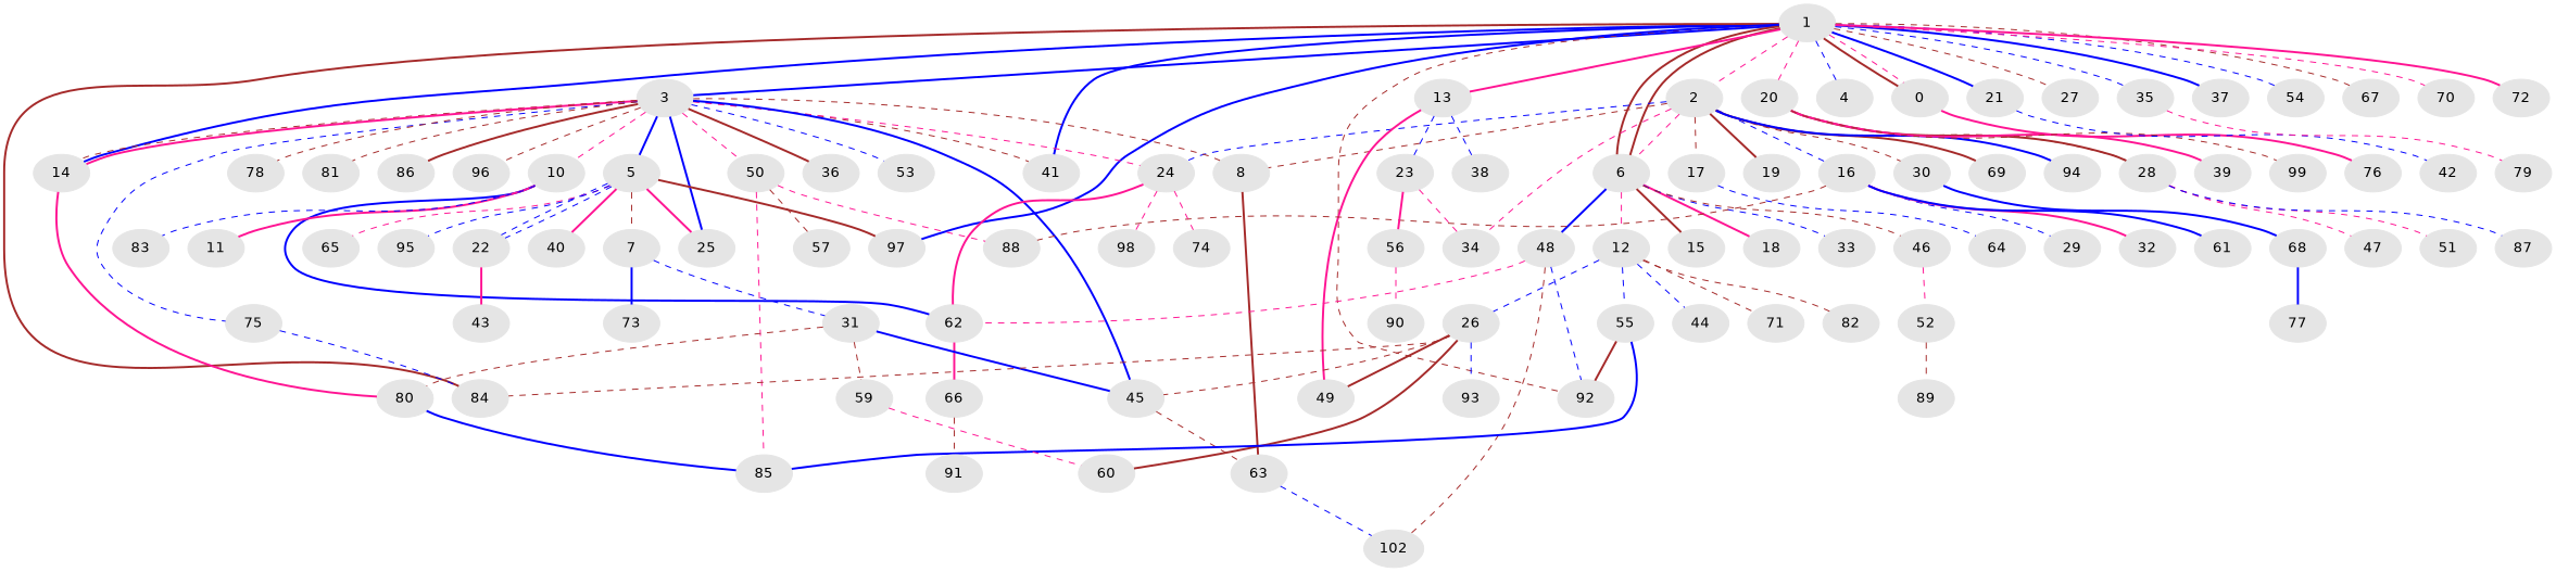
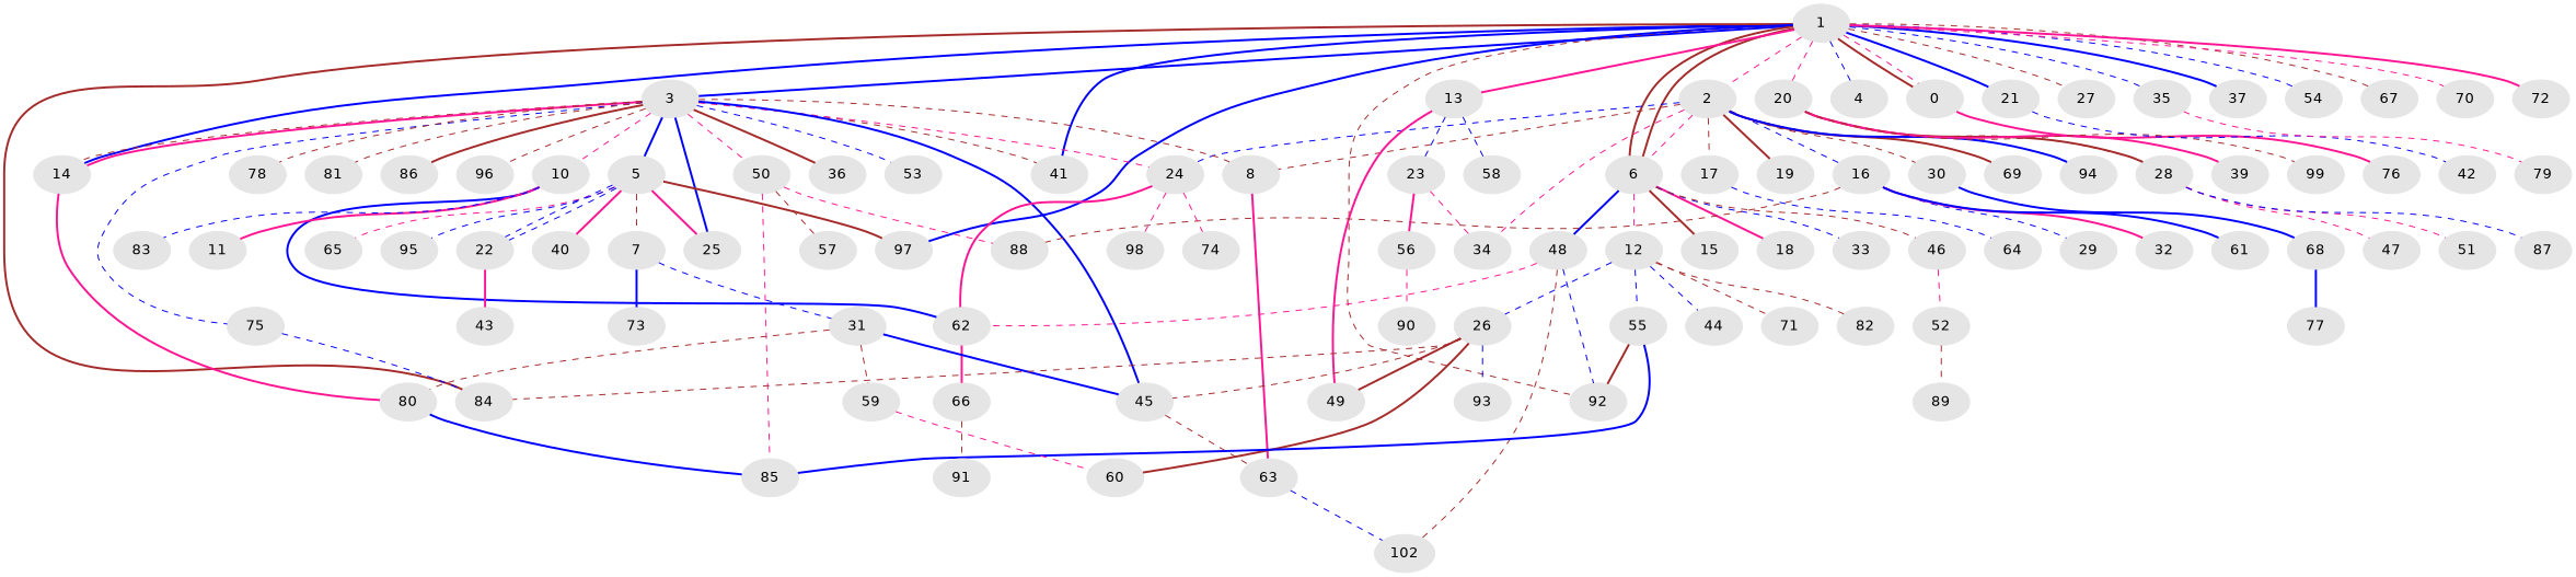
  graph {
    fontname="DejaVu Sans"
    node [color=gray90 fontname="DejaVu Sans" style=filled]
    edge [color=blue fontname="DejaVu Sans" style=dashed]
    1
    2
    3
    4
    6
    n6 [label=0]
    13
    14
    20
    21
    27
    35
    37
    41
    54
    67
    70
    72
    84
    92
    97
    8
    16
    17
    19
    24
    28
    30
    34
    69
    94
    5
    10
    25
    36
    45
    50
    53
    75
    78
    81
    86
    96
    12
    15
    18
    33
    46
    48
    76
    23
    49
-   58 [label=38]
+   58
    80
    39
    99
    42
    79
    63
    29
    32
    61
    88
    64
    62
    74
    98
    47
    51
    87
    68
    7
    22
    40
    65
    95
    11
    83
    57
    85
    31
    73
    43
    26
    44
    55
    71
    82
    52
    n90 [label=102]
    59
    66
    60
    93
    56
    90
    77
    89
    91
    1 -- 2 [color=deeppink]
    1 -- 3 [style=bold]
    1 -- 4
    1 -- 6 [color=brown style=bold]
    1 -- 6 [color=brown style=bold]
    1 -- n6 [color=brown style=bold]
    1 -- n6 [color=deeppink]
    1 -- 13 [color=deeppink style=bold]
    1 -- 14 [style=bold]
    1 -- 20 [color=deeppink]
    1 -- 21 [style=bold]
    1 -- 27 [color=brown]
    1 -- 35
    1 -- 37 [style=bold]
    1 -- 41 [style=bold]
    1 -- 54
    1 -- 67 [color=brown]
    1 -- 70 [color=deeppink]
    1 -- 72 [color=deeppink style=bold]
    1 -- 84 [color=brown style=bold]
    1 -- 92 [color=brown]
    1 -- 97 [style=bold]
    2 -- 6 [color=deeppink]
    2 -- 8 [color=brown]
    2 -- 16
    2 -- 17 [color=brown]
    2 -- 19 [color=brown style=bold]
    2 -- 24
    2 -- 28 [color=brown]
    2 -- 30 [color=brown]
    2 -- 34 [color=deeppink]
    2 -- 69 [color=brown style=bold]
    2 -- 94 [style=bold]
    3 -- 14 [color=brown]
    3 -- 14 [color=deeppink style=bold]
    3 -- 41 [color=brown]
    3 -- 8 [color=brown]
    3 -- 24 [color=deeppink]
    3 -- 5 [style=bold]
    3 -- 10 [color=deeppink]
    3 -- 25 [style=bold]
    3 -- 36 [color=brown style=bold]
    3 -- 45 [style=bold]
    3 -- 50 [color=deeppink]
    3 -- 53
    3 -- 75
    3 -- 78 [color=brown]
    3 -- 81 [color=brown]
    3 -- 86 [color=brown style=bold]
    3 -- 96 [color=brown]
    6 -- 12 [color=deeppink]
    6 -- 15 [color=brown style=bold]
    6 -- 18 [color=deeppink style=bold]
    6 -- 33
    6 -- 46 [color=brown]
    6 -- 48 [style=bold]
    n6 -- 76 [color=deeppink style=bold]
    13 -- 23
    13 -- 49 [color=deeppink style=bold]
    13 -- 58
    14 -- 80 [color=deeppink style=bold]
    20 -- 28 [color=brown style=bold]
    20 -- 39 [color=deeppink style=bold]
    20 -- 99 [color=brown]
    21 -- 42
    35 -- 79 [color=deeppink]
-   8 -- 63 [color=brown style=bold]
+   8 -- 63 [color=deeppink style=bold]
    16 -- 29
    16 -- 32 [color=deeppink style=bold]
    16 -- 61 [style=bold]
    16 -- 88 [color=brown]
    17 -- 64
    24 -- 62 [color=deeppink style=bold]
    24 -- 74 [color=deeppink]
    24 -- 98 [color=deeppink]
    28 -- 47 [color=deeppink]
    28 -- 51 [color=deeppink]
    28 -- 87
    30 -- 68 [style=bold]
    5 -- 97 [color=brown style=bold]
    5 -- 25 [color=deeppink style=bold]
    5 -- 7 [color=brown]
    5 -- 22
    5 -- 22
    5 -- 40 [color=deeppink style=bold]
    5 -- 65 [color=deeppink]
    5 -- 95
    10 -- 62 [style=bold]
    10 -- 11 [color=deeppink style=bold]
    10 -- 83
    45 -- 63 [color=brown]
    50 -- 88 [color=deeppink]
    50 -- 57 [color=brown]
    50 -- 85 [color=deeppink]
    75 -- 84
    12 -- 26
    12 -- 44
    12 -- 55
    12 -- 71 [color=brown]
    12 -- 82 [color=brown]
    46 -- 52 [color=deeppink]
    48 -- 92
    48 -- 62 [color=deeppink]
    48 -- n90 [color=brown]
    23 -- 34 [color=deeppink]
    23 -- 56 [color=deeppink style=bold]
    80 -- 85 [style=bold]
    63 -- n90
    62 -- 66 [color=deeppink style=bold]
    68 -- 77 [style=bold]
    7 -- 31
    7 -- 73 [style=bold]
    22 -- 43 [color=deeppink style=bold]
    31 -- 45 [style=bold]
    31 -- 80 [color=brown]
    31 -- 59 [color=brown]
    26 -- 84 [color=brown]
    26 -- 45 [color=brown]
    26 -- 49 [color=brown style=bold]
    26 -- 60 [color=brown style=bold]
    26 -- 93
    55 -- 92 [color=brown style=bold]
    55 -- 85 [style=bold]
    52 -- 89 [color=brown]
    59 -- 60 [color=deeppink]
    66 -- 91 [color=brown]
    56 -- 90 [color=deeppink]
  }
